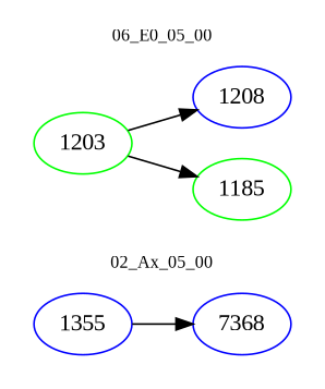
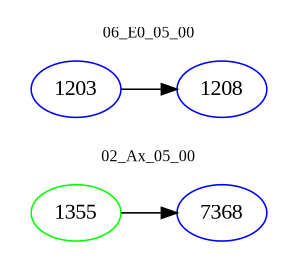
  digraph {
    fontname="Liberation Serif"
    rankdir=LR
    node [color=green fontname="Liberation Serif"]
    edge [color=black fontname="Liberation Serif"]
-   n1 [color=blue label=1355]
+   n1 [label=1355]
    n2 [color=blue label=7368]
-   n3 [label=1203]
-   n4 [label=1185]
+   n3 [color=blue label=1203]
    n5 [color=blue label=1208]
    subgraph cluster_1 {
      color=white
      fontsize=10
      label="02_Ax_05_00"
      n1
      n2
    }
    subgraph cluster_2 {
      color=white
      fontsize=10
      label="06_E0_05_00"
      n3
-     n4
      n5
    }
    n1 -> n2
-   n3 -> n4
    n3 -> n5
  }
